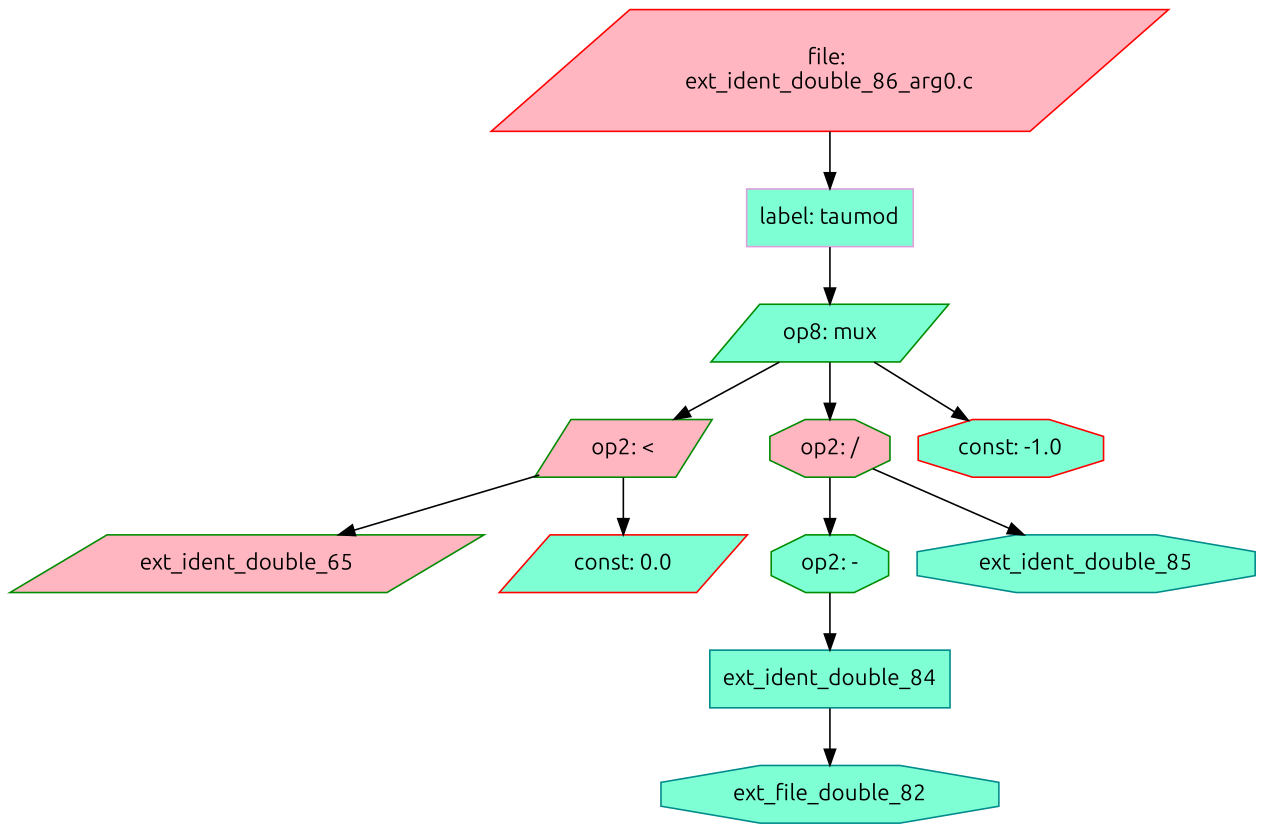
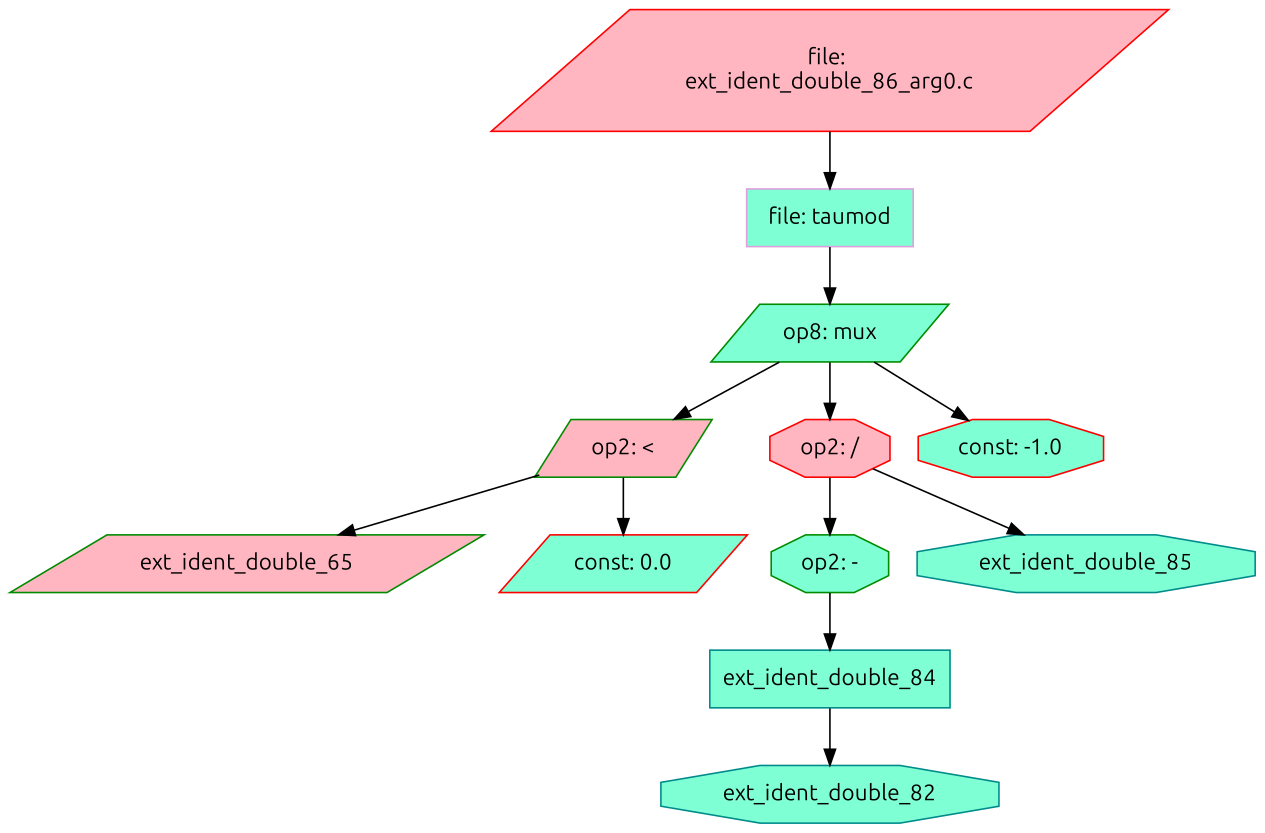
  digraph {
    fontname=Ubuntu
    node [color=green4 fillcolor=aquamarine fontname=Ubuntu shape=parallelogram style=filled]
    edge [fontname=Ubuntu]
    n1 [color=red fillcolor=lightpink label="file: \next_ident_double_86_arg0.c"]
-   n2 [color=plum label="label: taumod" shape=box]
+   n2 [color=plum label="file: taumod" shape=box]
    n3 [label="op8: mux"]
    n4 [fillcolor=lightpink label="op2: <"]
-   n5 [fillcolor=lightpink label="op2: /" shape=octagon]
+   n5 [color=red1 fillcolor=lightpink label="op2: /" shape=octagon]
    n6 [color=red1 label="const: -1.0" shape=octagon]
    n7 [fillcolor=lightpink label=ext_ident_double_65]
    n8 [color=red1 label="const: 0.0"]
    n9 [label="op2: -" shape=octagon]
    n10 [color=cyan4 label=ext_ident_double_85 shape=octagon]
    n11 [color=cyan4 label=ext_ident_double_84 shape=box]
-   n12 [color=cyan4 label=ext_file_double_82 shape=octagon]
+   n12 [color=cyan4 label=ext_ident_double_82 shape=octagon]
    n1 -> n2
    n2 -> n3
    n3 -> n4
    n3 -> n5
    n3 -> n6
    n4 -> n7
    n4 -> n8
    n5 -> n9
    n5 -> n10
    n9 -> n11
    n11 -> n12
  }
